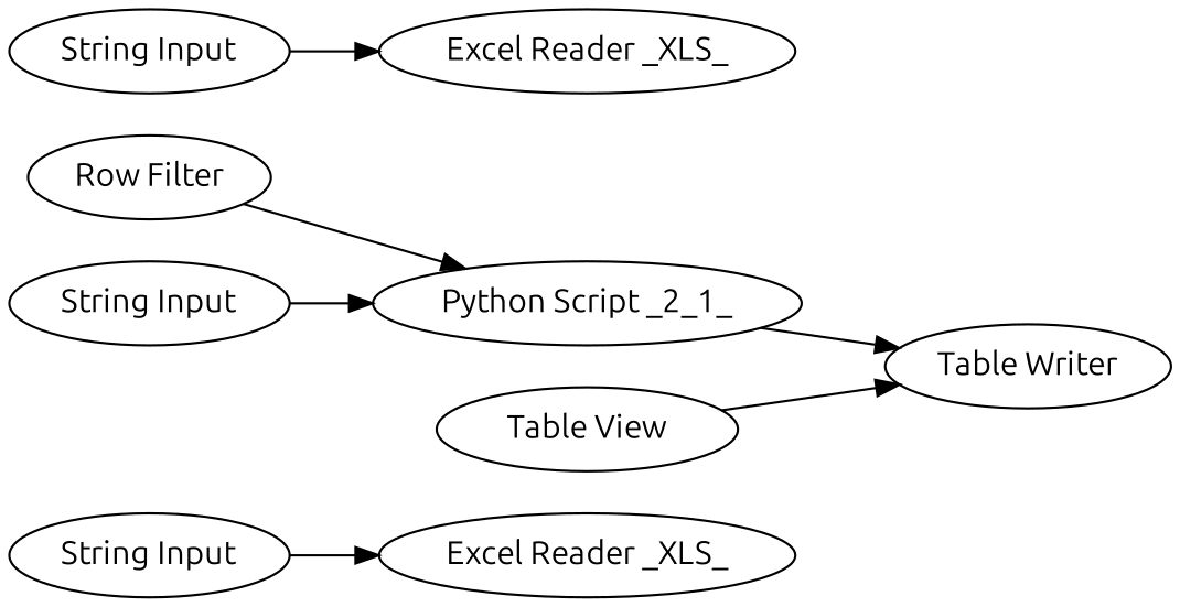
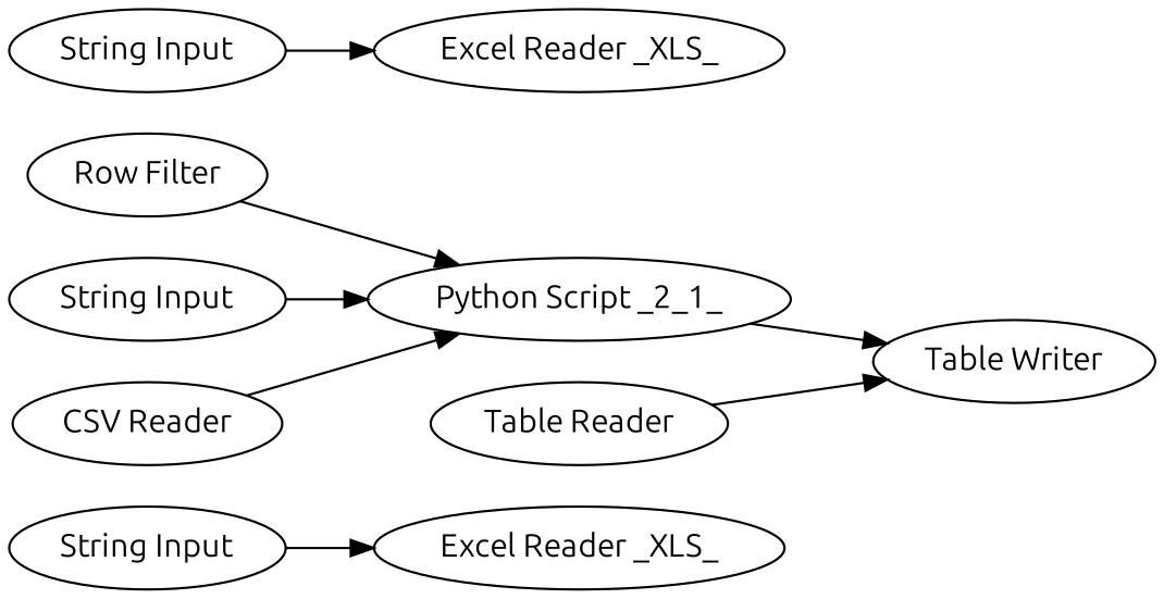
  digraph {
    fontname=Ubuntu
    rankdir=LR
    node [fontname=Ubuntu]
    edge [fontname=Ubuntu]
    n1 [label="String Input"]
    n2 [label="Excel Reader _XLS_"]
    n3 [label="Row Filter"]
    n4 [label="Python Script _2_1_"]
    n5 [label="Table Writer"]
-   n6 [label="Table View"]
+   n6 [label="Table Reader"]
    n7 [label="String Input"]
    n8 [label="Excel Reader _XLS_"]
    n9 [label="String Input"]
+   n10 [label="CSV Reader"]
    n1 -> n2
    n3 -> n4
    n4 -> n5
    n6 -> n5
    n7 -> n8
    n9 -> n4
+   n10 -> n4
  }
